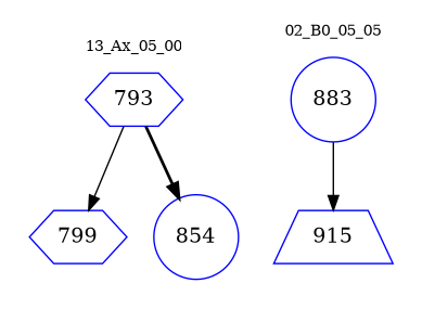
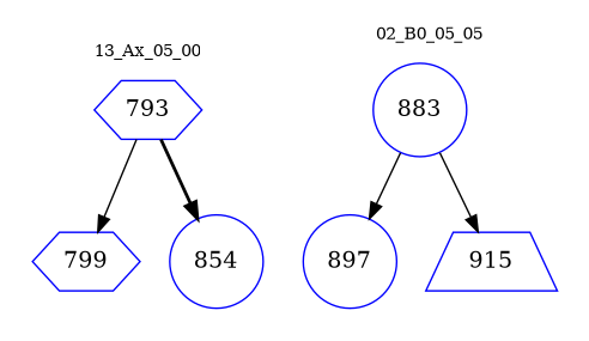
  digraph {
    fontname="DejaVu Serif"
    node [color=blue fontname="DejaVu Serif" shape=circle]
    edge [color=black fontname="DejaVu Serif" style=solid]
    n1 [label=793 shape=hexagon]
    n2 [label=799 shape=hexagon]
    n3 [label=854]
    n4 [label=883]
+   n5 [label=897]
    n6 [label=915 shape=trapezium]
    subgraph cluster_1 {
      color=white
      fontsize=10
      label="13_Ax_05_00"
      n1
      n2
      n3
    }
    subgraph cluster_2 {
      color=white
      fontsize=10
      label="02_B0_05_05"
      n4
+     n5
      n6
    }
    n1 -> n2
    n1 -> n3 [style=bold]
+   n4 -> n5
    n4 -> n6
  }
